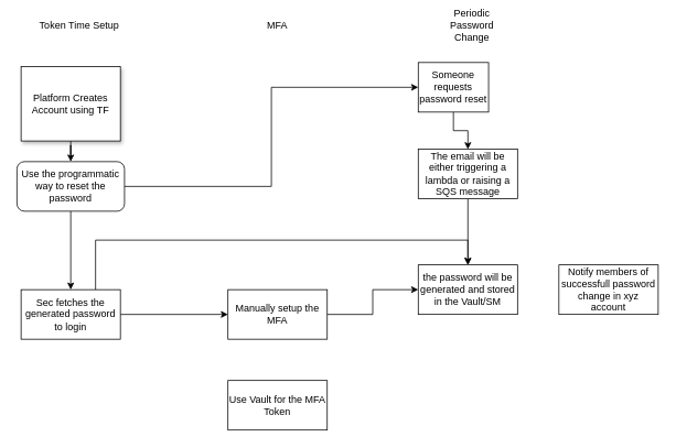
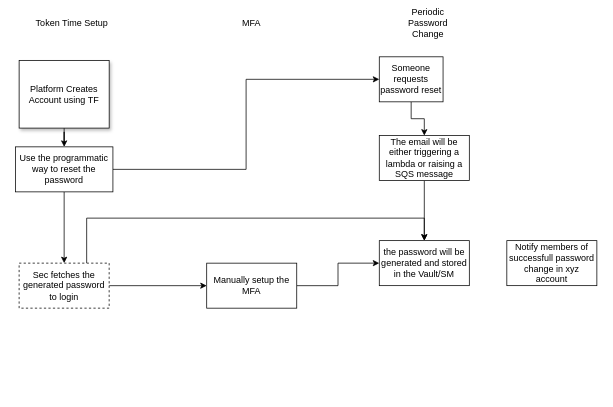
  <mxCell id="0" />
  <mxCell id="1" parent="0" />
  <mxCell id="2" style="edgeStyle=orthogonalEdgeStyle;rounded=0;orthogonalLoop=1;jettySize=auto;html=1;" edge="1" parent="1" source="3" target="6"><mxGeometry relative="1" as="geometry" /></mxCell>
  <mxCell id="3" value="Platform Creates Account using TF" style="rounded=0;whiteSpace=wrap;html=1;shadow=1;" vertex="1" parent="1"><mxGeometry x="25" y="80" width="120" height="90" as="geometry" /></mxCell>
  <mxCell id="4" style="edgeStyle=orthogonalEdgeStyle;rounded=0;orthogonalLoop=1;jettySize=auto;html=1;entryX=0.5;entryY=0;entryDx=0;entryDy=0;" edge="1" parent="1" source="6" target="9"><mxGeometry relative="1" as="geometry" /></mxCell>
  <mxCell id="5" style="edgeStyle=orthogonalEdgeStyle;rounded=0;orthogonalLoop=1;jettySize=auto;html=1;entryX=0;entryY=0.5;entryDx=0;entryDy=0;" edge="1" parent="1" source="6" target="16"><mxGeometry relative="1" as="geometry" /></mxCell>
- <mxCell id="6" value="Use the programmatic way to reset the password" style="whiteSpace=wrap;html=1;rounded=1;" vertex="1" parent="1"><mxGeometry x="20" y="195" width="130" height="60" as="geometry" /></mxCell>
+ <mxCell id="6" value="Use the programmatic way to reset the password" style="rounded=0;whiteSpace=wrap;html=1;" vertex="1" parent="1"><mxGeometry x="20" y="195" width="130" height="60" as="geometry" /></mxCell>
  <mxCell id="7" style="edgeStyle=orthogonalEdgeStyle;rounded=0;orthogonalLoop=1;jettySize=auto;html=1;entryX=0;entryY=0.5;entryDx=0;entryDy=0;" edge="1" parent="1" source="9" target="11"><mxGeometry relative="1" as="geometry" /></mxCell>
  <mxCell id="8" style="edgeStyle=orthogonalEdgeStyle;rounded=0;orthogonalLoop=1;jettySize=auto;html=1;" edge="1" parent="1" source="9" target="19"><mxGeometry relative="1" as="geometry"><Array as="points"><mxPoint x="115" y="290" /><mxPoint x="565" y="290" /></Array></mxGeometry></mxCell>
- <mxCell id="9" value="Sec fetches the generated password to login" style="rounded=0;whiteSpace=wrap;html=1;" vertex="1" parent="1"><mxGeometry x="25" y="350" width="120" height="60" as="geometry" /></mxCell>
+ <mxCell id="9" value="Sec fetches the generated password to login" style="rounded=0;whiteSpace=wrap;html=1;dashed=1;" vertex="1" parent="1"><mxGeometry x="25" y="350" width="120" height="60" as="geometry" /></mxCell>
  <mxCell id="10" style="edgeStyle=orthogonalEdgeStyle;rounded=0;orthogonalLoop=1;jettySize=auto;html=1;" edge="1" parent="1" source="11" target="19"><mxGeometry relative="1" as="geometry" /></mxCell>
  <mxCell id="11" value="Manually setup the MFA" style="rounded=0;whiteSpace=wrap;html=1;" vertex="1" parent="1"><mxGeometry x="275" y="350" width="120" height="60" as="geometry" /></mxCell>
- <mxCell id="12" value="Use Vault for the MFA Token" style="rounded=0;whiteSpace=wrap;html=1;" vertex="1" parent="1"><mxGeometry x="275" y="460" width="120" height="60" as="geometry" /></mxCell>
  <mxCell id="13" value="MFA" style="text;html=1;strokeColor=none;fillColor=none;align=center;verticalAlign=middle;whiteSpace=wrap;rounded=0;" vertex="1" parent="1"><mxGeometry x="315" y="20" width="40" height="20" as="geometry" /></mxCell>
  <mxCell id="14" value="Periodic Password Change" style="text;html=1;strokeColor=none;fillColor=none;align=center;verticalAlign=middle;whiteSpace=wrap;rounded=0;" vertex="1" parent="1"><mxGeometry x="525" y="20" width="90" height="20" as="geometry" /></mxCell>
  <mxCell id="15" style="edgeStyle=orthogonalEdgeStyle;rounded=0;orthogonalLoop=1;jettySize=auto;html=1;" edge="1" parent="1" source="16" target="18"><mxGeometry relative="1" as="geometry" /></mxCell>
  <mxCell id="16" value="Someone requests password reset" style="rounded=0;whiteSpace=wrap;html=1;" vertex="1" parent="1"><mxGeometry x="505" y="75" width="85" height="60" as="geometry" /></mxCell>
  <mxCell id="17" style="edgeStyle=orthogonalEdgeStyle;rounded=0;orthogonalLoop=1;jettySize=auto;html=1;" edge="1" parent="1" source="18" target="19"><mxGeometry relative="1" as="geometry" /></mxCell>
  <mxCell id="18" value="The email will be either triggering a lambda or raising a SQS message" style="rounded=0;whiteSpace=wrap;html=1;" vertex="1" parent="1"><mxGeometry x="505" y="180" width="120" height="60" as="geometry" /></mxCell>
  <mxCell id="19" value="the password will be generated and stored in the Vault/SM" style="rounded=0;whiteSpace=wrap;html=1;" vertex="1" parent="1"><mxGeometry x="505" y="320" width="120" height="60" as="geometry" /></mxCell>
  <mxCell id="20" value="Token Time Setup" style="text;html=1;align=center;verticalAlign=middle;resizable=0;points=[];autosize=1;" vertex="1" parent="1"><mxGeometry x="45" y="20" width="100" height="20" as="geometry" /></mxCell>
  <mxCell id="21" value="Notify members of successfull password change in xyz account" style="rounded=0;whiteSpace=wrap;html=1;" vertex="1" parent="1"><mxGeometry x="675" y="320" width="120" height="60" as="geometry" /></mxCell>
